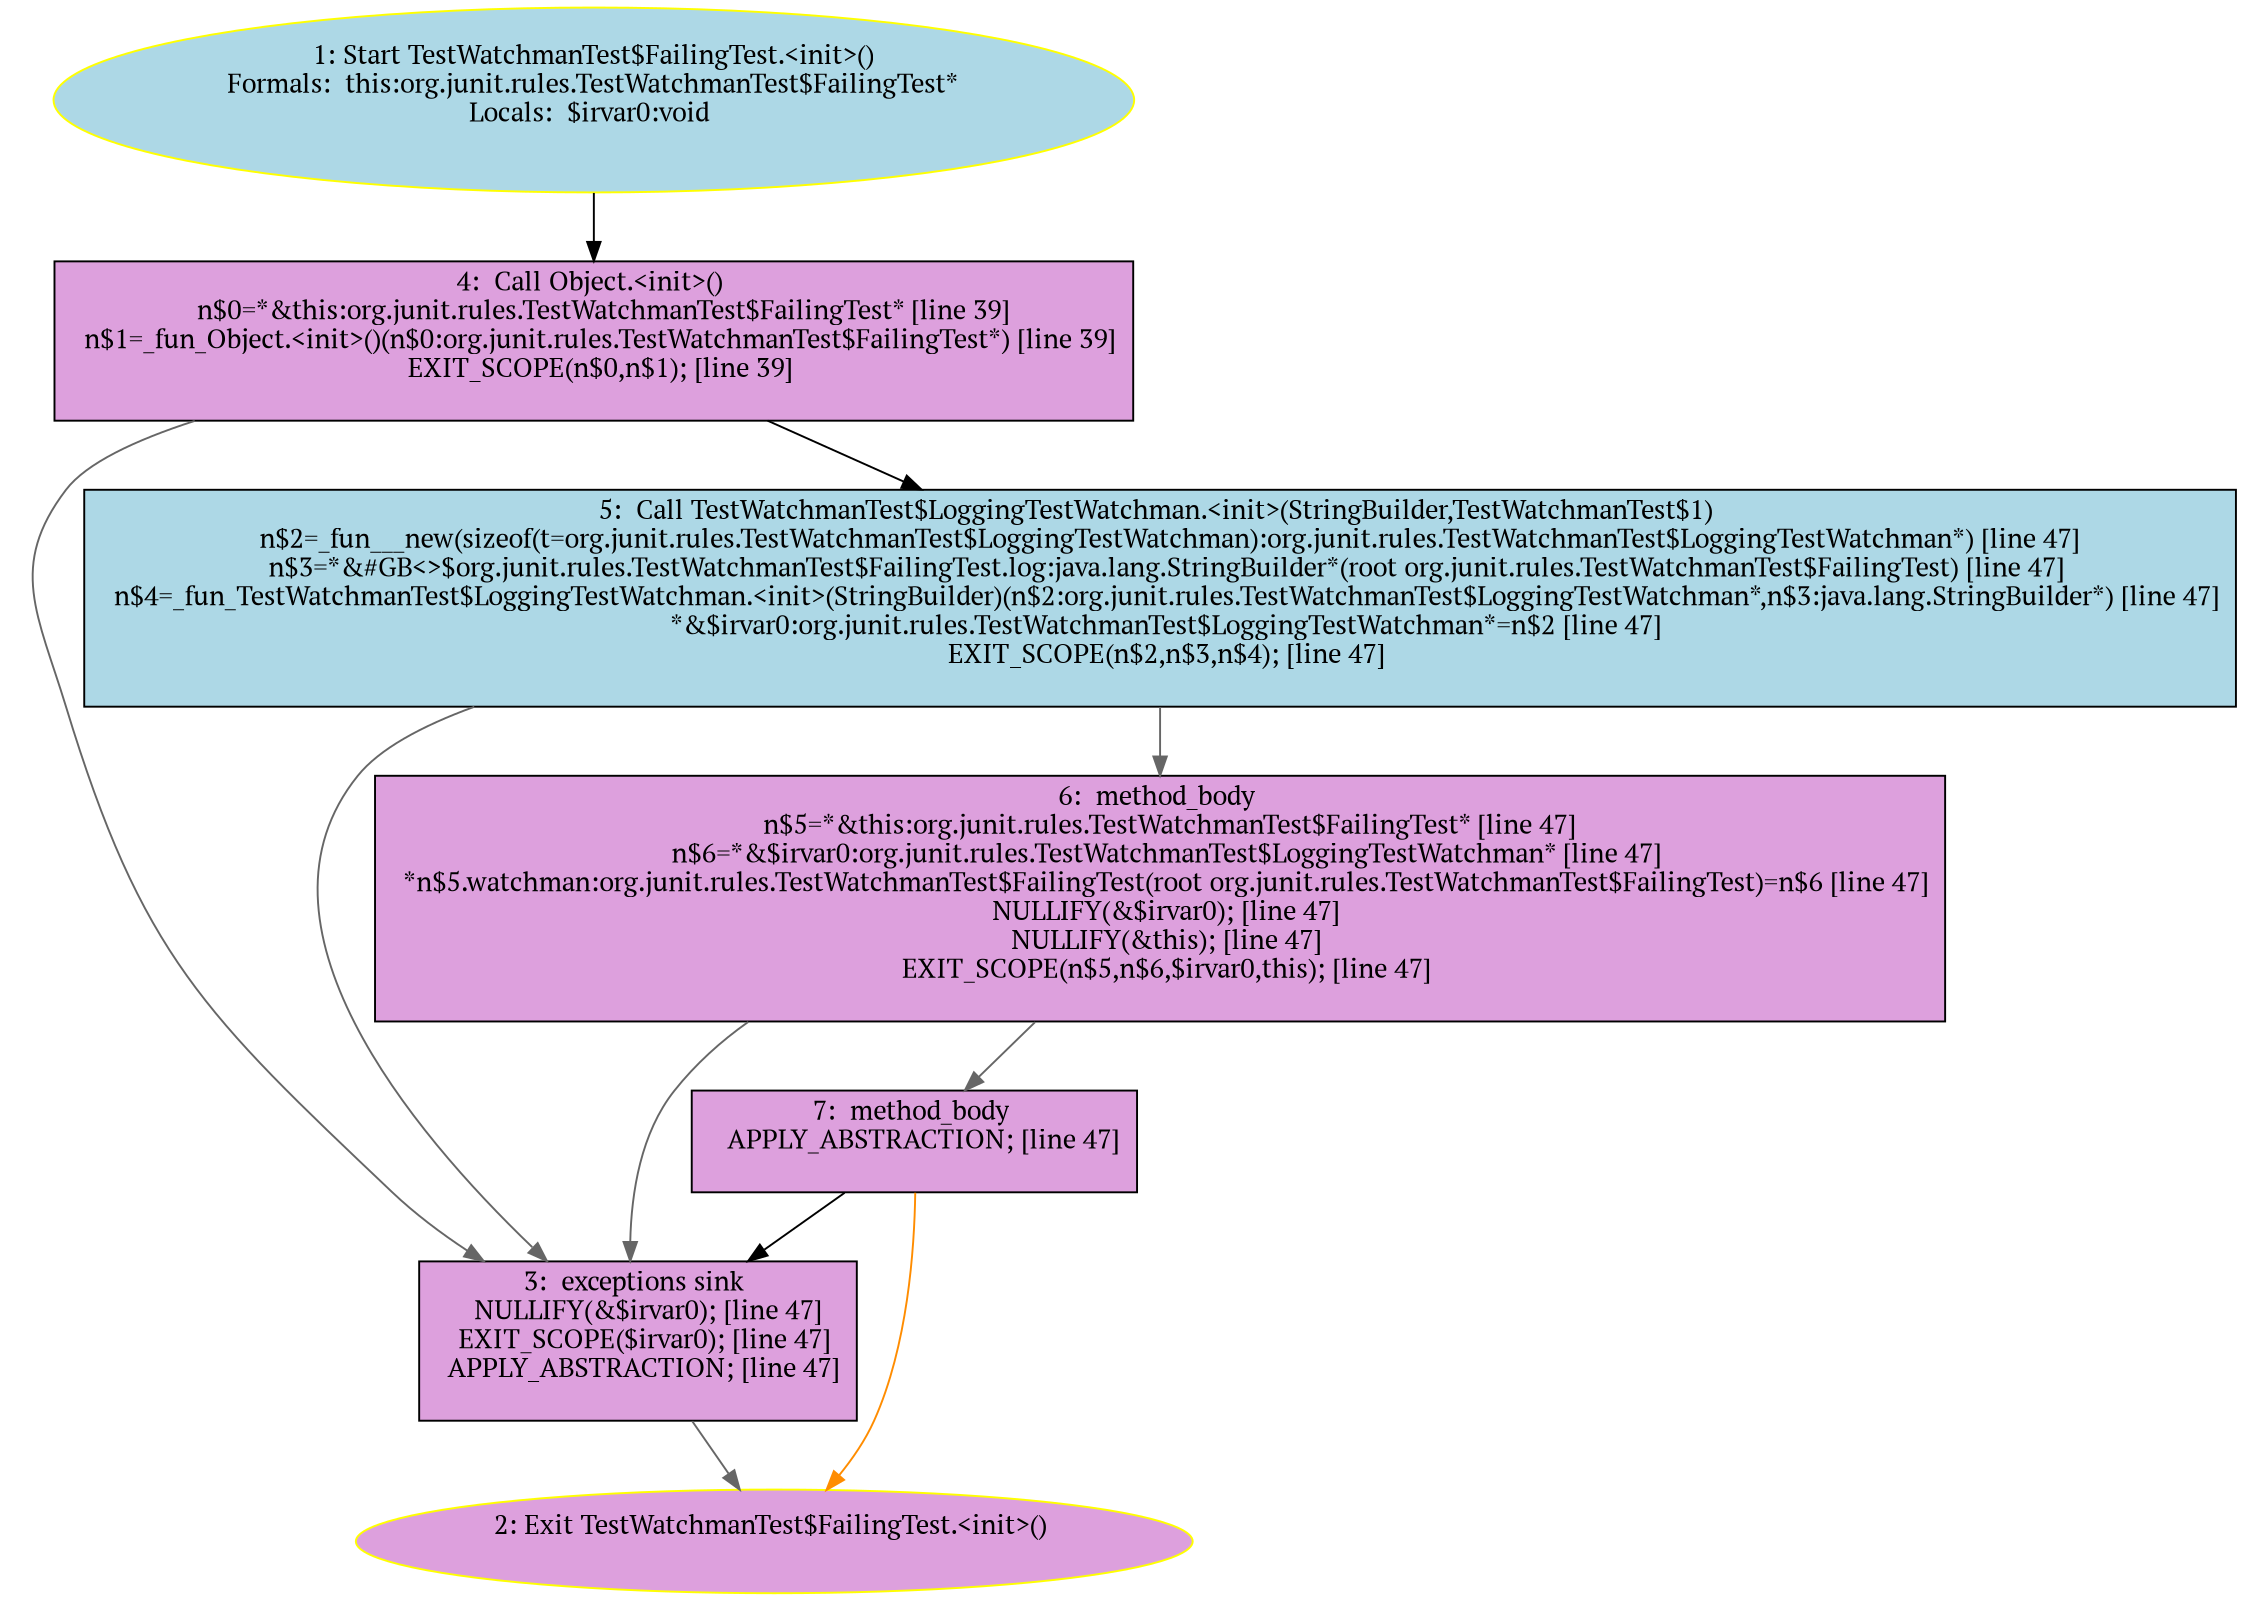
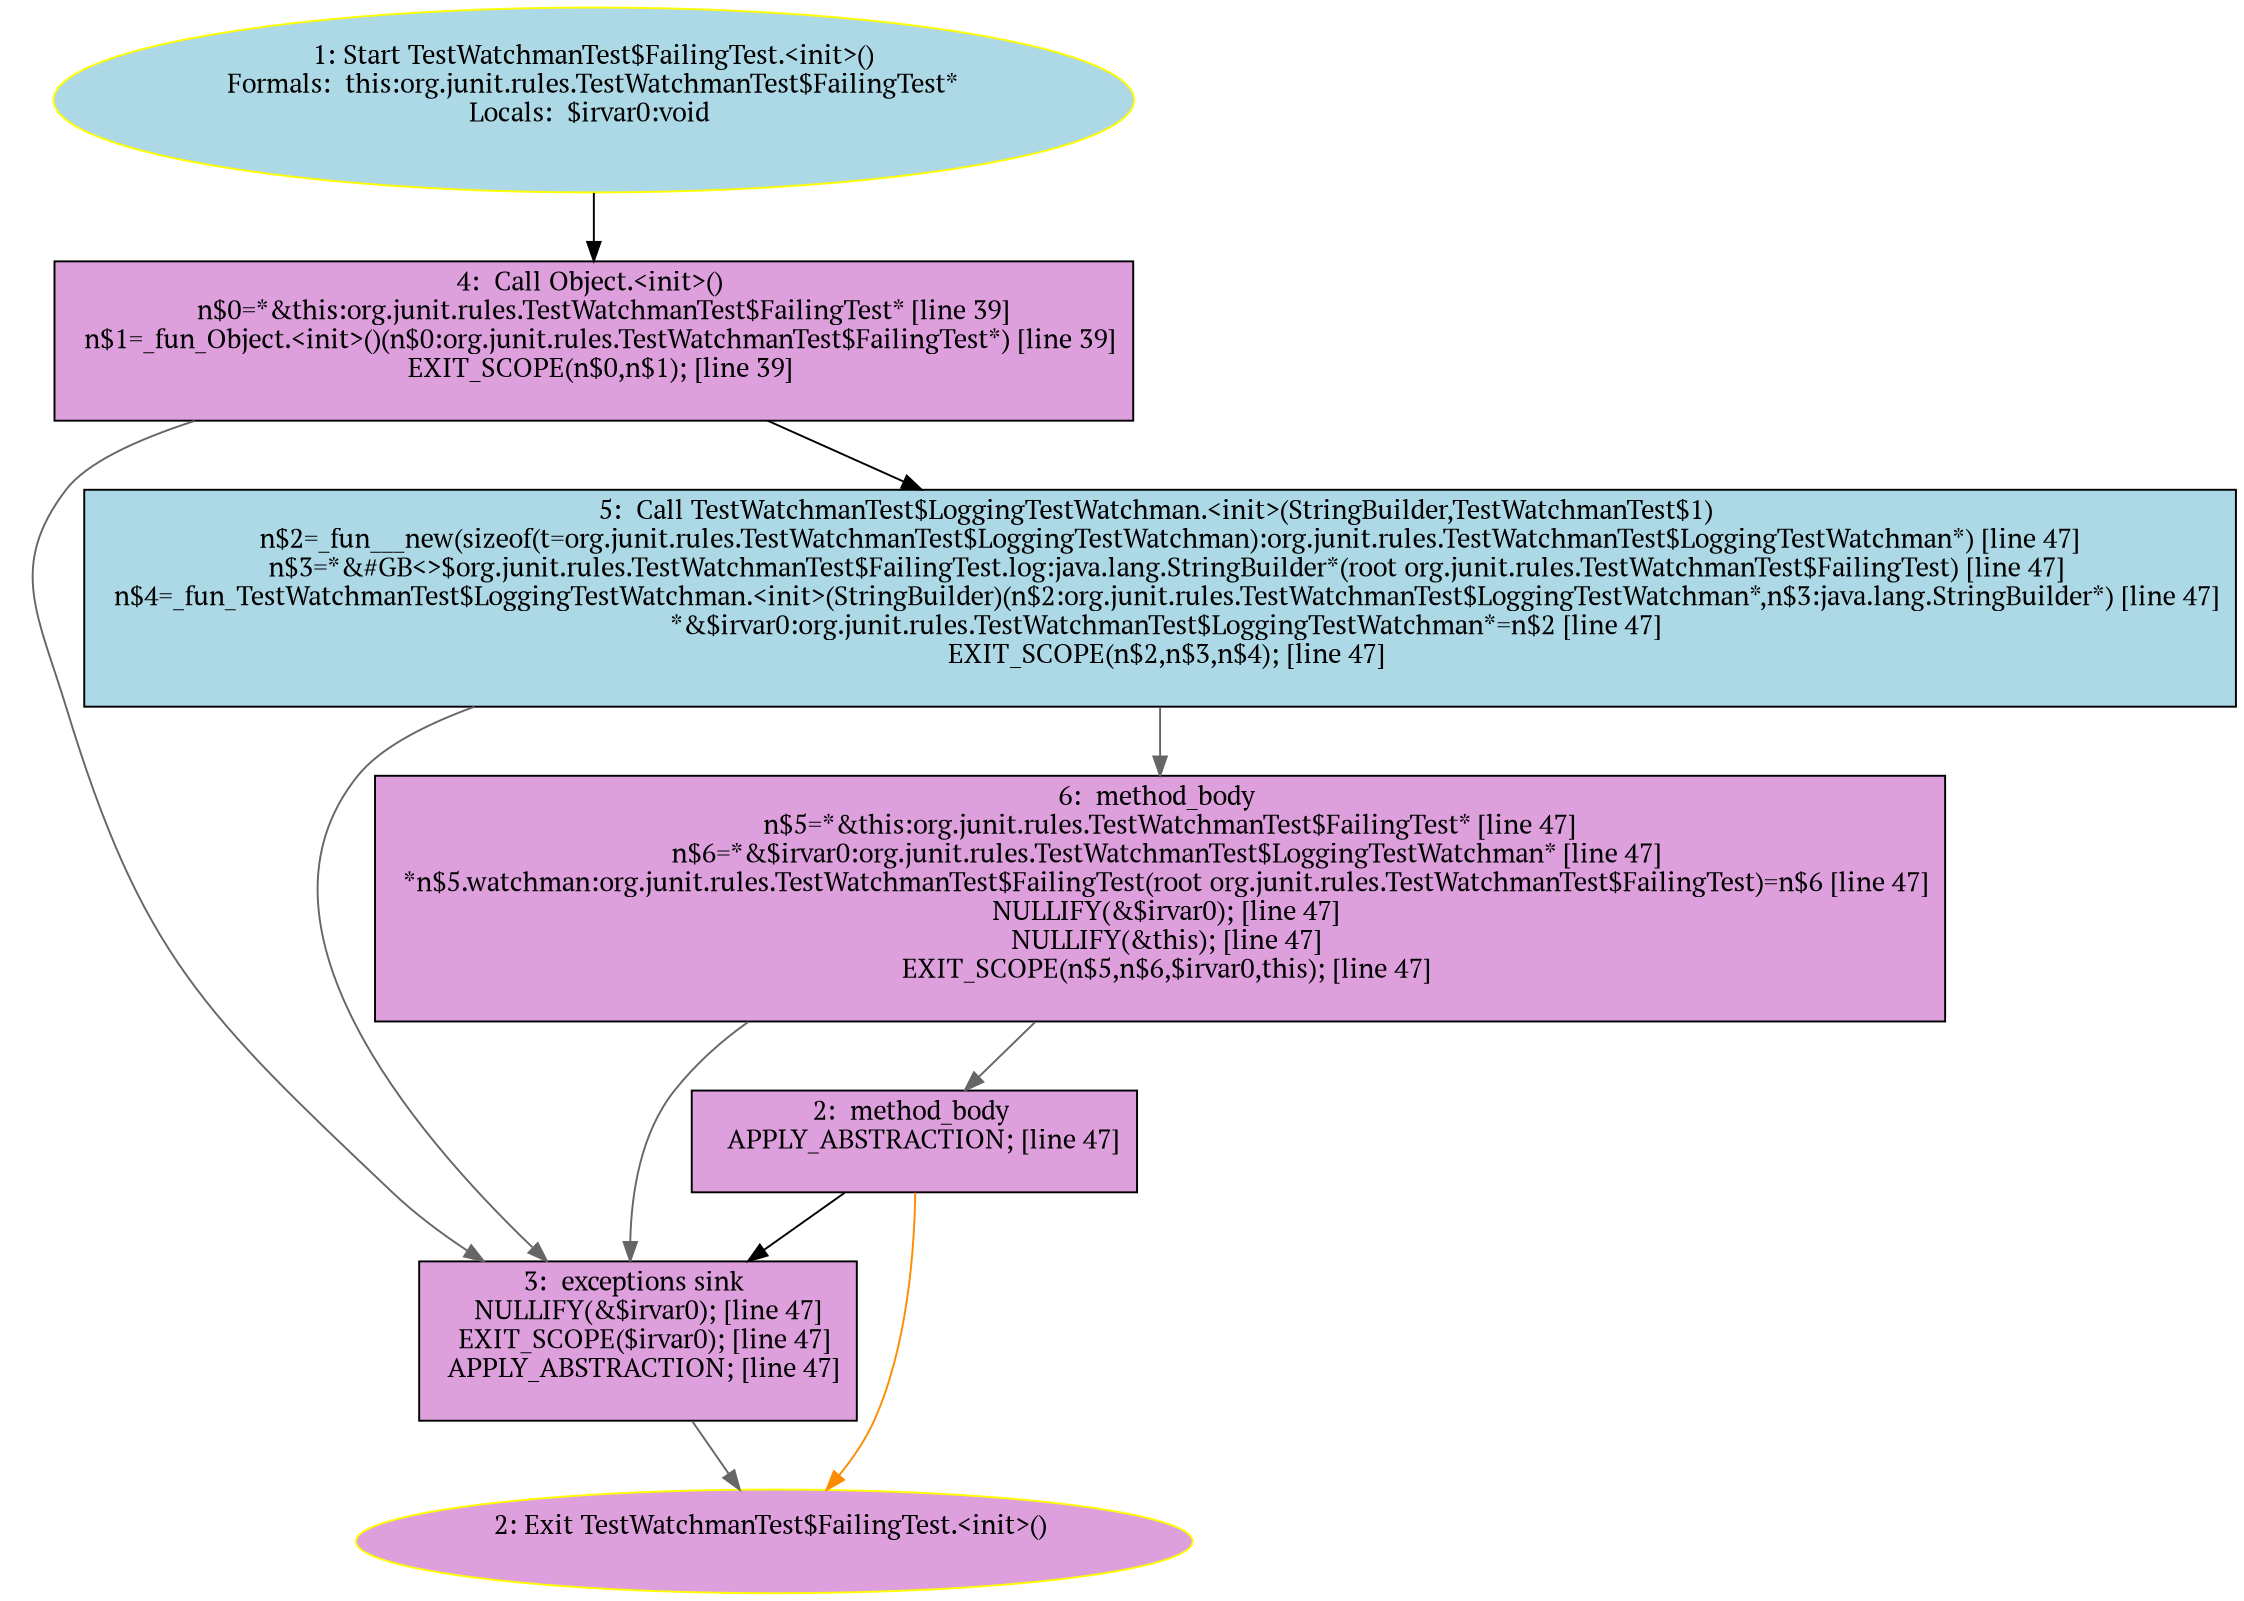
  digraph {
    fontname="PT Serif"
    node [style=filled fillcolor=plum fontname="PT Serif" shape=box]
    edge [color=gray40 fontname="PT Serif"]
    n1 [color=yellow label="1: Start TestWatchmanTest$FailingTest.<init>()\nFormals:  this:org.junit.rules.TestWatchmanTest$FailingTest*\nLocals:  $irvar0:void \n  " fillcolor=lightblue shape=""]
    n2 [label="4:  Call Object.<init>() \n   n$0=*&this:org.junit.rules.TestWatchmanTest$FailingTest* [line 39]\n  n$1=_fun_Object.<init>()(n$0:org.junit.rules.TestWatchmanTest$FailingTest*) [line 39]\n  EXIT_SCOPE(n$0,n$1); [line 39]\n "]
    n3 [label="3:  exceptions sink \n   NULLIFY(&$irvar0); [line 47]\n  EXIT_SCOPE($irvar0); [line 47]\n  APPLY_ABSTRACTION; [line 47]\n "]
    n4 [label="5:  Call TestWatchmanTest$LoggingTestWatchman.<init>(StringBuilder,TestWatchmanTest$1) \n   n$2=_fun___new(sizeof(t=org.junit.rules.TestWatchmanTest$LoggingTestWatchman):org.junit.rules.TestWatchmanTest$LoggingTestWatchman*) [line 47]\n  n$3=*&#GB<>$org.junit.rules.TestWatchmanTest$FailingTest.log:java.lang.StringBuilder*(root org.junit.rules.TestWatchmanTest$FailingTest) [line 47]\n  n$4=_fun_TestWatchmanTest$LoggingTestWatchman.<init>(StringBuilder)(n$2:org.junit.rules.TestWatchmanTest$LoggingTestWatchman*,n$3:java.lang.StringBuilder*) [line 47]\n  *&$irvar0:org.junit.rules.TestWatchmanTest$LoggingTestWatchman*=n$2 [line 47]\n  EXIT_SCOPE(n$2,n$3,n$4); [line 47]\n " fillcolor=lightblue]
    n5 [color=yellow label="2: Exit TestWatchmanTest$FailingTest.<init>() \n  " shape=""]
    n6 [label="6:  method_body \n   n$5=*&this:org.junit.rules.TestWatchmanTest$FailingTest* [line 47]\n  n$6=*&$irvar0:org.junit.rules.TestWatchmanTest$LoggingTestWatchman* [line 47]\n  *n$5.watchman:org.junit.rules.TestWatchmanTest$FailingTest(root org.junit.rules.TestWatchmanTest$FailingTest)=n$6 [line 47]\n  NULLIFY(&$irvar0); [line 47]\n  NULLIFY(&this); [line 47]\n  EXIT_SCOPE(n$5,n$6,$irvar0,this); [line 47]\n "]
-   n7 [label="7:  method_body \n   APPLY_ABSTRACTION; [line 47]\n "]
+   n7 [label="2:  method_body \n   APPLY_ABSTRACTION; [line 47]\n "]
    n1 -> n2 [color=black]
    n2 -> n3
    n2 -> n4 [color=black]
    n3 -> n5
    n4 -> n3
    n4 -> n6
    n6 -> n3
    n6 -> n7
    n7 -> n3 [color=black]
    n7 -> n5 [color=darkorange]
  }
